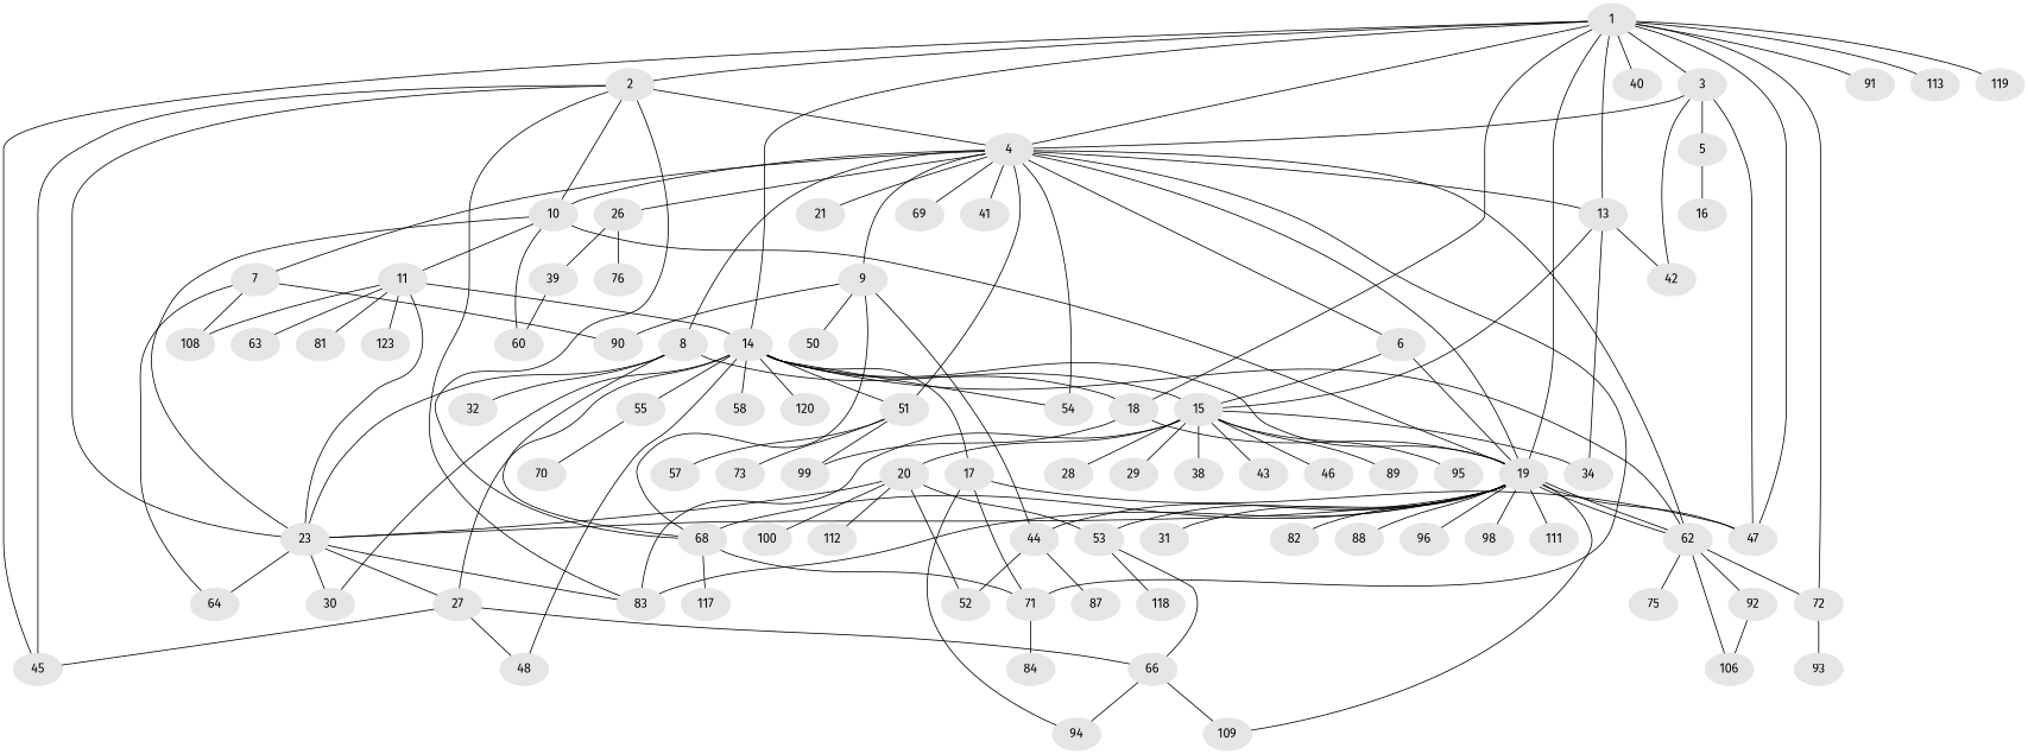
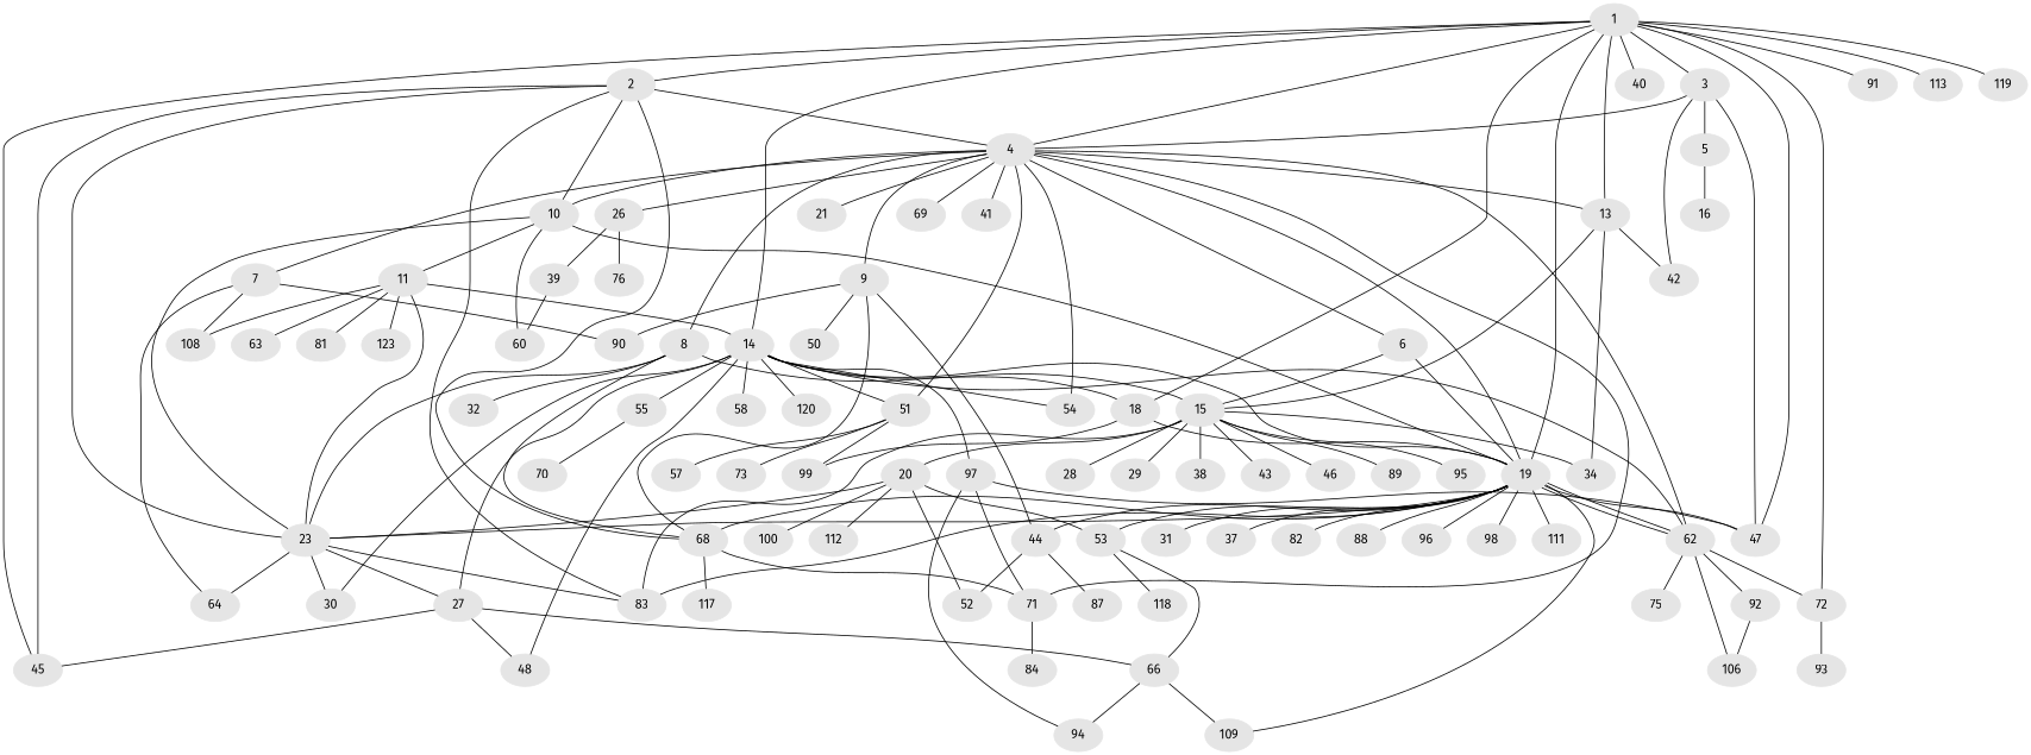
  graph {
    fontname="Fira Sans"
    node [color=gray90 fontname="Fira Sans" style=filled]
    edge [fontname="Fira Sans"]
    1 [super="+97"]
    2 [super="+49"]
    3 [super="+85"]
    4 [super="+122"]
    13 [super="+24"]
    14 [super="+33"]
    18
    19 [super="+36"]
    40
    45 [super="+77"]
    47 [super="+59"]
    72 [super="+104"]
    91
    113
    119
    10 [super="+78"]
    23 [super="+25"]
    68 [super="+105"]
    83 [super="+103"]
    5
    42 [super="+80"]
    6
    7 [super="+22"]
    8 [super="+121"]
    9 [super="+61"]
    21
    26
    51 [super="+86"]
    54 [super="+56"]
    62
    69 [super="+107"]
    71 [super="+110"]
    41
    15 [super="+115"]
    34
-   17 [super="+114"]
+   17 [super="+114" label=97]
    27 [super="+79"]
    30 [super="+116"]
    48
    55 [super="+65"]
    58
    120
    99
    44
    31
+   37
    53
    82
    88
    96
    98
    109
    111
    93
    11 [super="+12"]
    60
    64
    117
    16
    90
    108
    32
    50
    39
    76 [super="+102"]
    57
    73
    75
    92
    106
    84
    20 [super="+35"]
    28
    29
    38
    43
    46
    89
    95
    52 [super="+101"]
    87
    63
    81
    123
    94
    66 [super="+74"]
    70
    100
    112
    118
    1 -- 2
    1 -- 3
    1 -- 4
    1 -- 13
    1 -- 14
    1 -- 18
    1 -- 19
    1 -- 40
    1 -- 45
    1 -- 47
    1 -- 72
    1 -- 91
    1 -- 113
    1 -- 119
    2 -- 4 [weight=2]
    2 -- 45
    2 -- 10
    2 -- 23
    2 -- 68
    2 -- 83
    3 -- 4
    3 -- 47
    3 -- 5
    3 -- 42
    4 -- 13
    4 -- 19
    4 -- 10
    4 -- 6
    4 -- 7
    4 -- 8
    4 -- 9
    4 -- 21
    4 -- 26
    4 -- 51
    4 -- 54
    4 -- 62
    4 -- 69
    4 -- 71 [weight=2]
    4 -- 41
    13 -- 42
    13 -- 15
    13 -- 34
    14 -- 18
    14 -- 19
    14 -- 51
    14 -- 54
    14 -- 62
    14 -- 17
    14 -- 27
    14 -- 30
    14 -- 48
    14 -- 55
    14 -- 58
    14 -- 120
    18 -- 19
    18 -- 99
    19 -- 47
    19 -- 23
    19 -- 68
    19 -- 83
    19 -- 62
    19 -- 62
    19 -- 44 [weight=2]
    19 -- 31
+   19 -- 37
    19 -- 53
    19 -- 82
    19 -- 88
    19 -- 96
    19 -- 98
    19 -- 109
    19 -- 111
    72 -- 93
    10 -- 19
    10 -- 23
    10 -- 11
    10 -- 60
    23 -- 83
    23 -- 27
    23 -- 30
    23 -- 64
    68 -- 71
    68 -- 117
    5 -- 16
    6 -- 19
    6 -- 15
    7 -- 64
    7 -- 90
    7 -- 108
    8 -- 23
    8 -- 68
    8 -- 15
    8 -- 32
    9 -- 68
    9 -- 44
    9 -- 90
    9 -- 50
    26 -- 39
    26 -- 76
    51 -- 99
    51 -- 57
    51 -- 73
    62 -- 72
    62 -- 75
    62 -- 92
    62 -- 106
    71 -- 84
    15 -- 83
    15 -- 34
    15 -- 20
    15 -- 28
    15 -- 29
    15 -- 38
    15 -- 43
    15 -- 46
    15 -- 89
    15 -- 95
    17 -- 47
    17 -- 71
    17 -- 94
    27 -- 45
    27 -- 48
    27 -- 66
    55 -- 70
    44 -- 52
    44 -- 87
    53 -- 66
    53 -- 118
    11 -- 14 [weight=2]
    11 -- 23
    11 -- 108
    11 -- 63
    11 -- 81
    11 -- 123
    39 -- 60
    92 -- 106
    20 -- 23
    20 -- 53
    20 -- 52
    20 -- 100
    20 -- 112
    66 -- 109
    66 -- 94
  }
